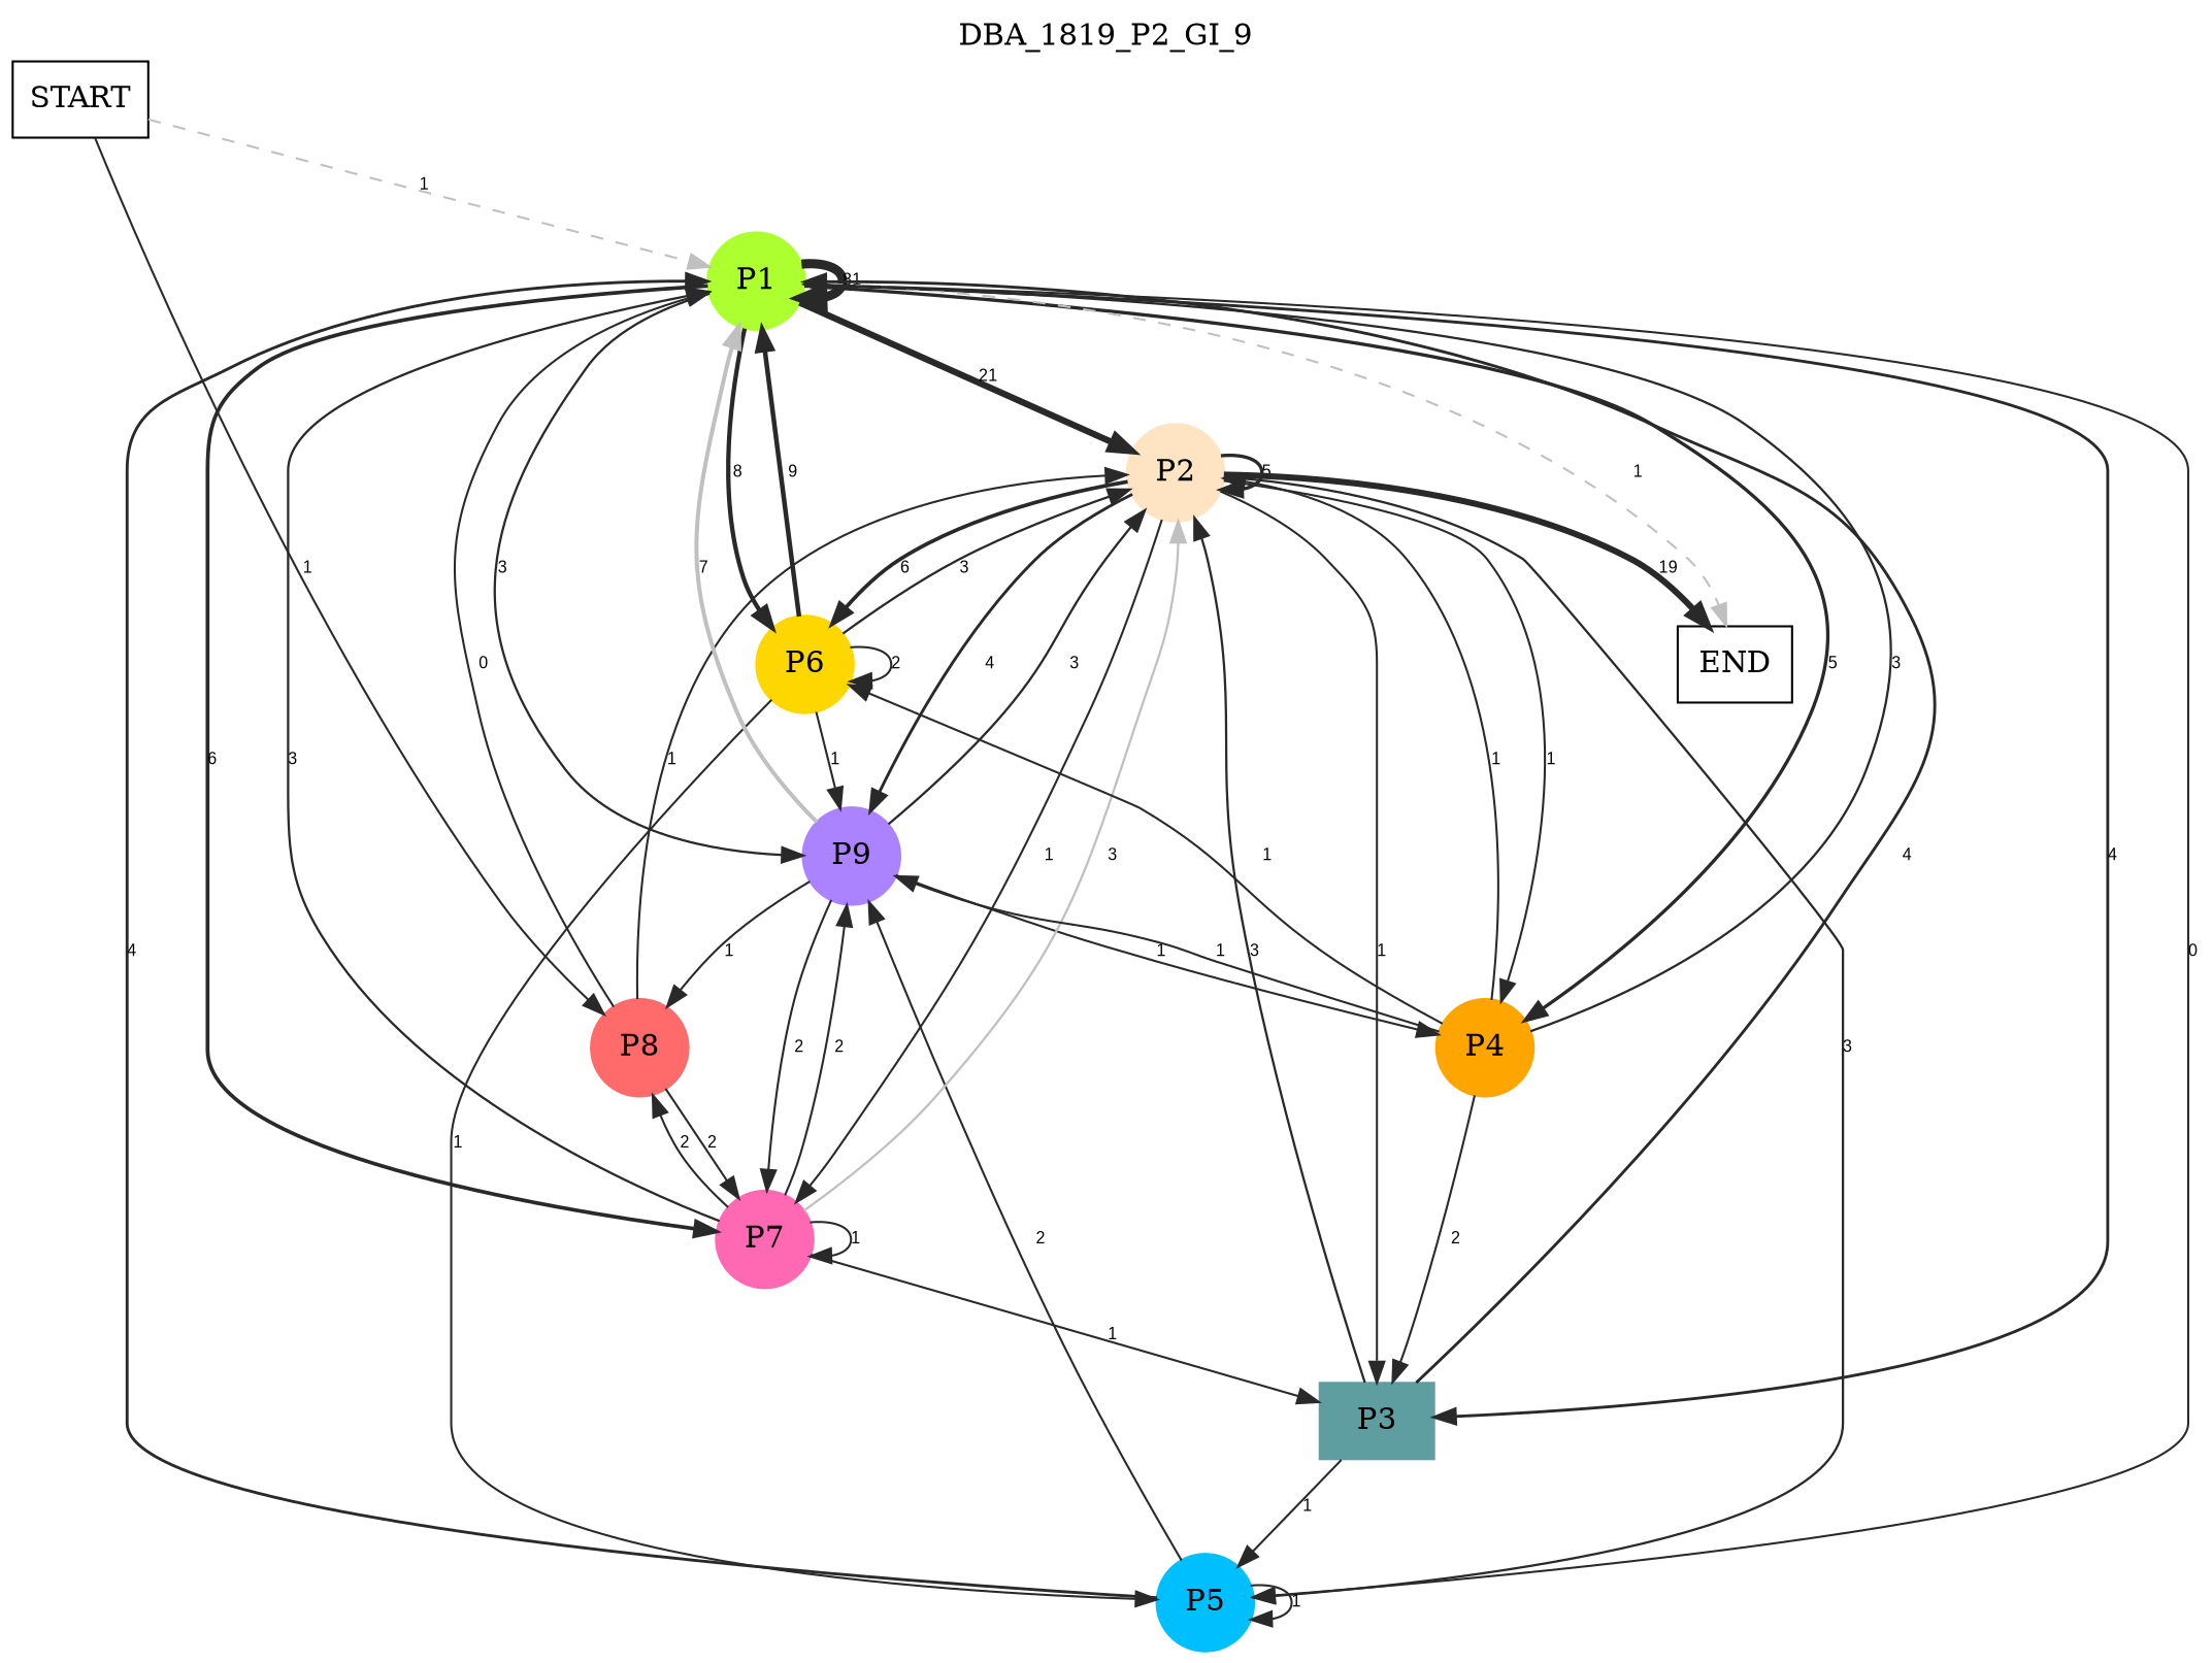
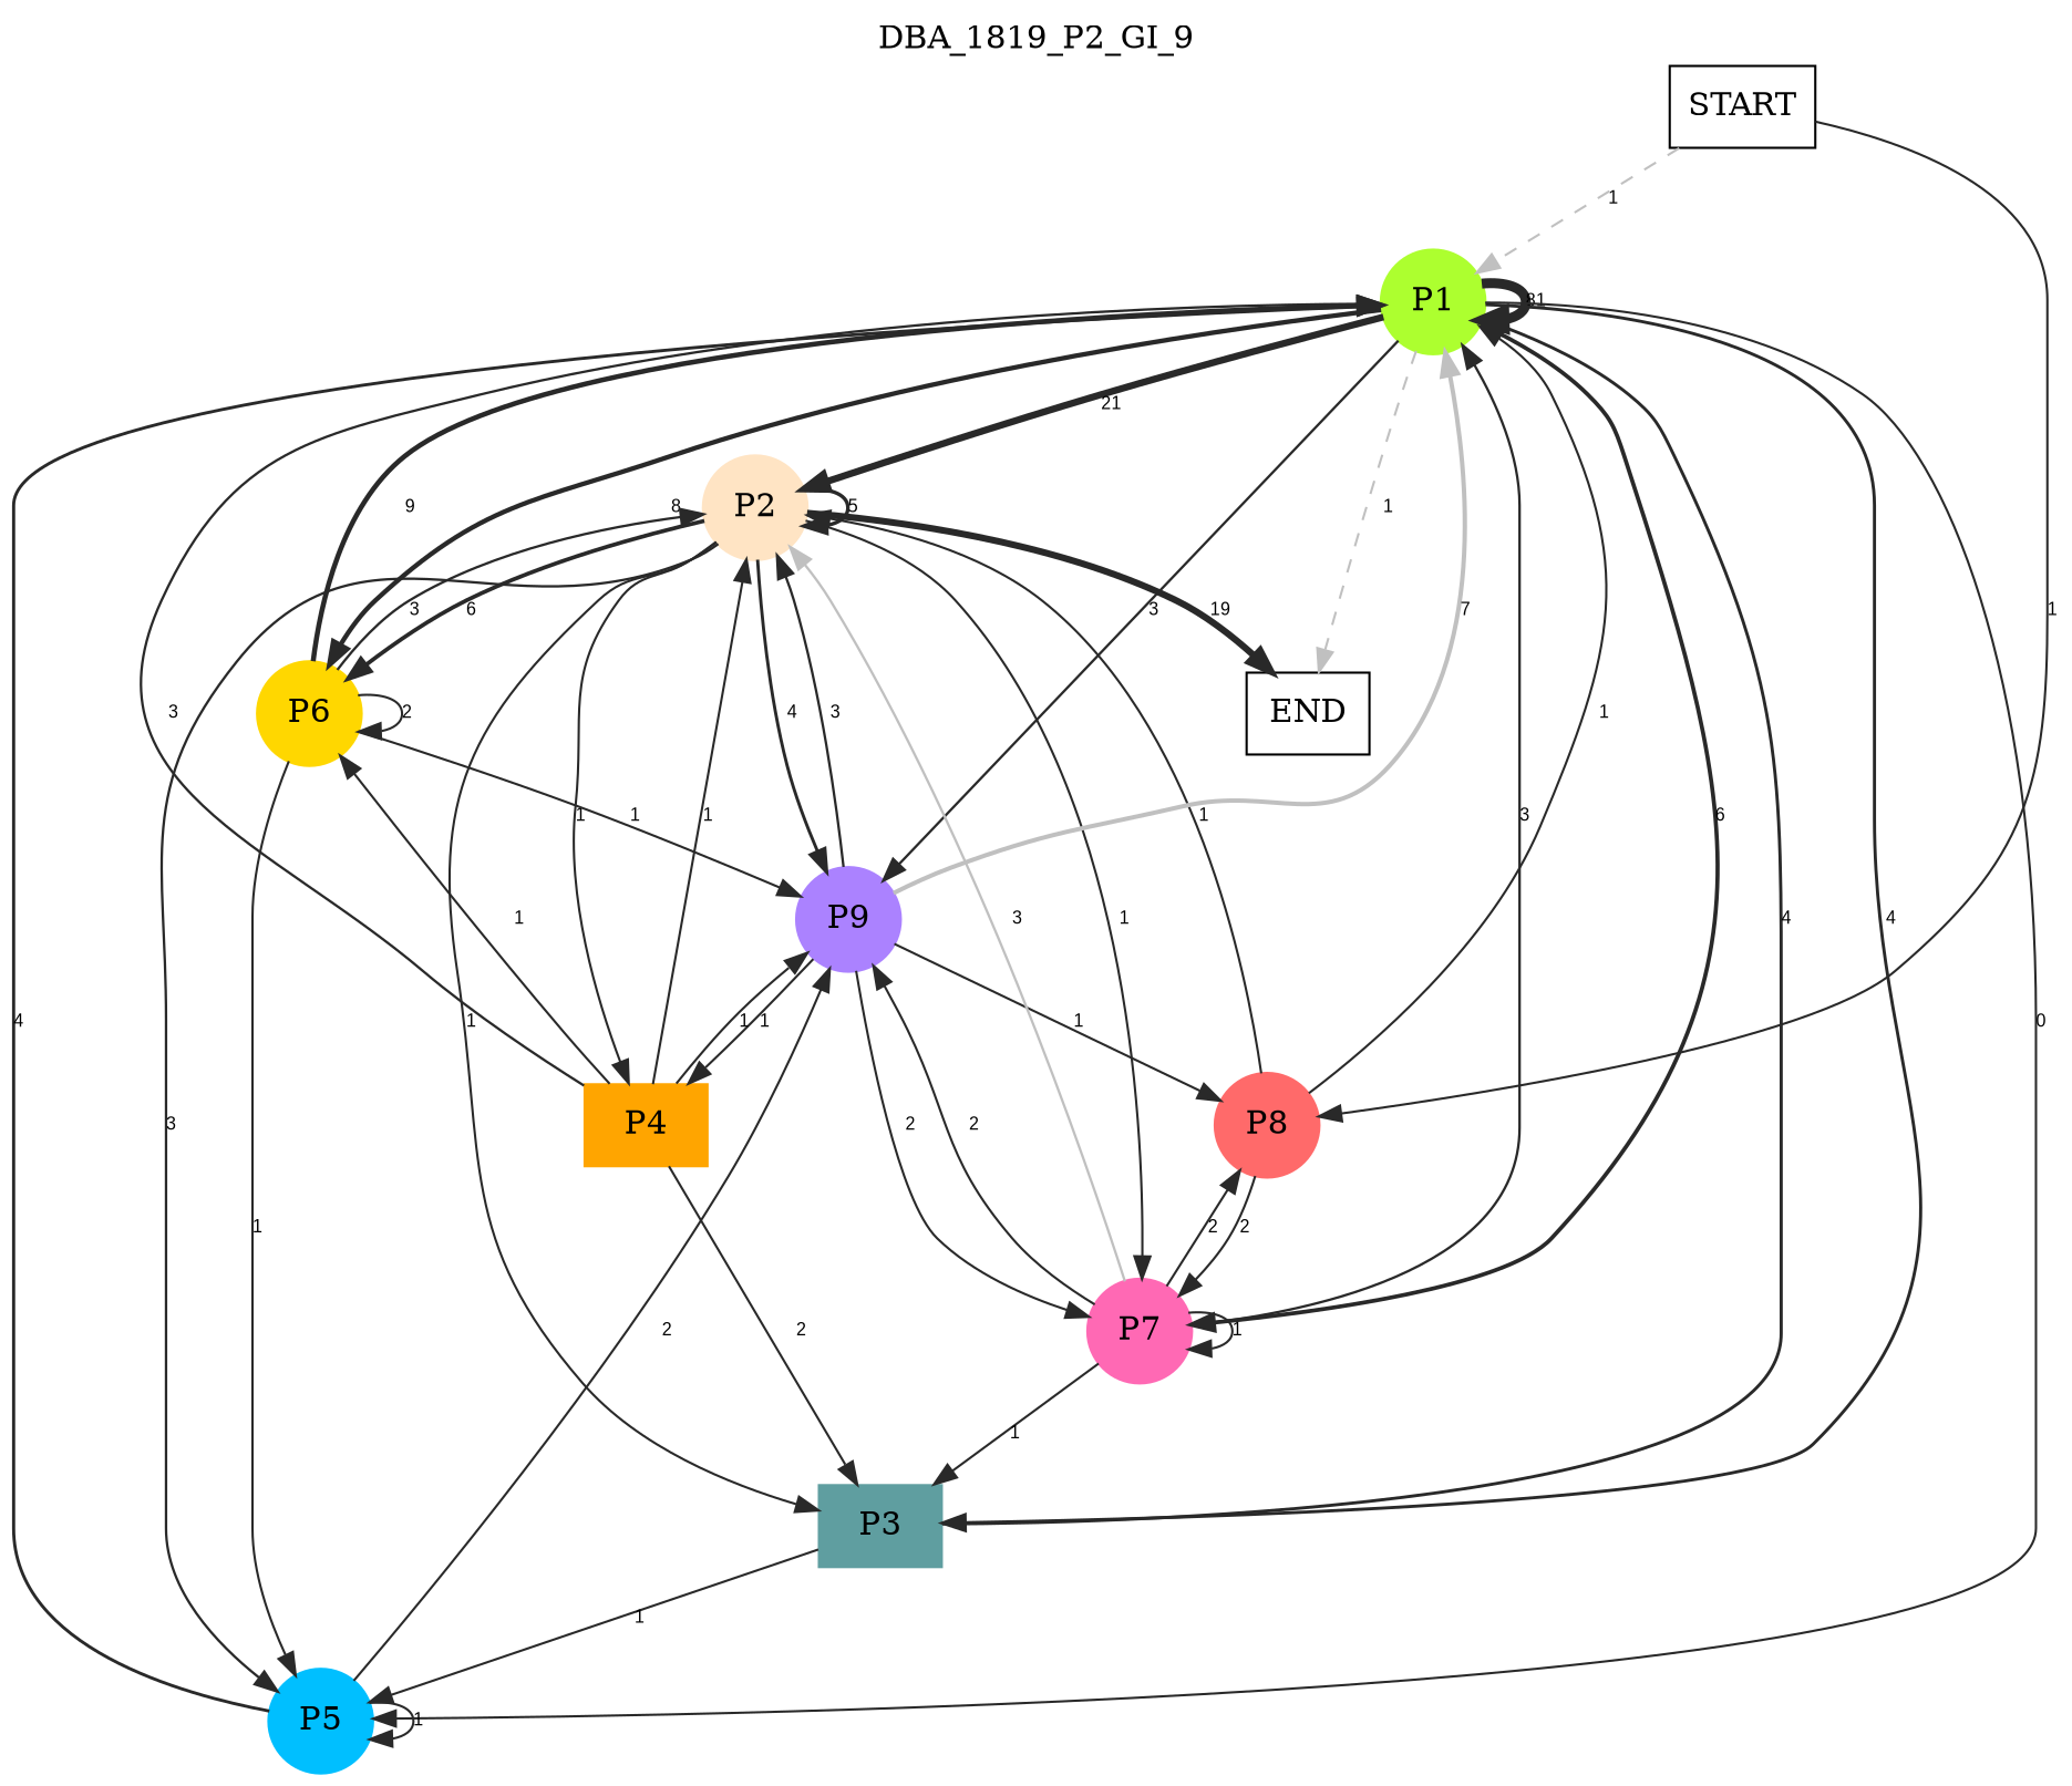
  digraph {
    label=DBA_1819_P2_GI_9
    labelloc=t
    node [color=black shape=circle style=filled]
    edge [color=grey16 fontname=Arial fontsize=8 labelfloat=false penwidth=1]
    START [fillcolor=white shape=box]
    P1 [color=greenyellow]
    P8 [color=indianred1]
    P2 [color=bisque]
    P6 [color=gold]
    P5 [color=deepskyblue]
    P9 [color=mediumpurple1]
    P7 [color=hotpink]
    P3 [color=cadetblue shape=box]
-   P4 [color=orange]
+   P4 [color=orange shape=box]
    END [fillcolor=white shape=box]
    START -> P1 [color=grey label=1 style=dashed penwidth=""]
    START -> P8 [label=1]
    P1 -> P1 [label=81 penwidth=4.39444915467244]
    P1 -> P2 [label=21 penwidth=3.04452243772342]
    P1 -> P6 [label=8 penwidth=2.07944154167984]
    P1 -> P5 [label=0]
    P1 -> P9 [label=3 penwidth=1.09861228866811]
    P1 -> P7 [label=6 penwidth=1.79175946922805]
    P1 -> P3 [label=4 penwidth=1.38629436111989]
-   P1 -> P4 [label=5 penwidth=1.6094379124341]
    P1 -> END [color=grey label=1 style=dashed penwidth=""]
-   P8 -> P1 [label=0]
+   P8 -> P1 [label=1]
    P8 -> P2 [label=1]
    P8 -> P7 [label=2]
    P2 -> P2 [label=5 penwidth=1.6094379124341]
    P2 -> P6 [label=6 penwidth=1.79175946922805]
    P2 -> P5 [label=3 penwidth=1.09861228866811]
    P2 -> P9 [label=4 penwidth=1.38629436111989]
    P2 -> P7 [label=1]
    P2 -> P3 [label=1]
    P2 -> P4 [label=1]
    P2 -> END [label=19 penwidth=2.94443897916644]
    P6 -> P1 [label=9 penwidth=2.19722457733622]
    P6 -> P2 [label=3 penwidth=1.09861228866811]
    P6 -> P6 [label=2]
    P6 -> P5 [label=1]
    P6 -> P9 [label=1]
    P5 -> P1 [label=4 penwidth=1.38629436111989]
    P5 -> P5 [label=1]
    P5 -> P9 [label=2]
    P9 -> P1 [color=grey label=7 penwidth=1.94591014905531]
    P9 -> P8 [label=1]
    P9 -> P2 [label=3 penwidth=1.09861228866811]
    P9 -> P7 [label=2]
    P9 -> P4 [label=1]
    P7 -> P1 [label=3 penwidth=1.09861228866811]
    P7 -> P8 [label=2]
    P7 -> P2 [color=grey label=3 penwidth=1.09861228866811]
    P7 -> P9 [label=2]
    P7 -> P7 [label=1]
    P7 -> P3 [label=1]
    P3 -> P1 [label=4 penwidth=1.38629436111989]
-   P3 -> P2 [label=3 penwidth=1.09861228866811]
    P3 -> P5 [label=1]
    P4 -> P1 [label=3 penwidth=1.09861228866811]
    P4 -> P2 [label=1]
    P4 -> P6 [label=1]
    P4 -> P9 [label=1]
    P4 -> P3 [label=2]
  }
